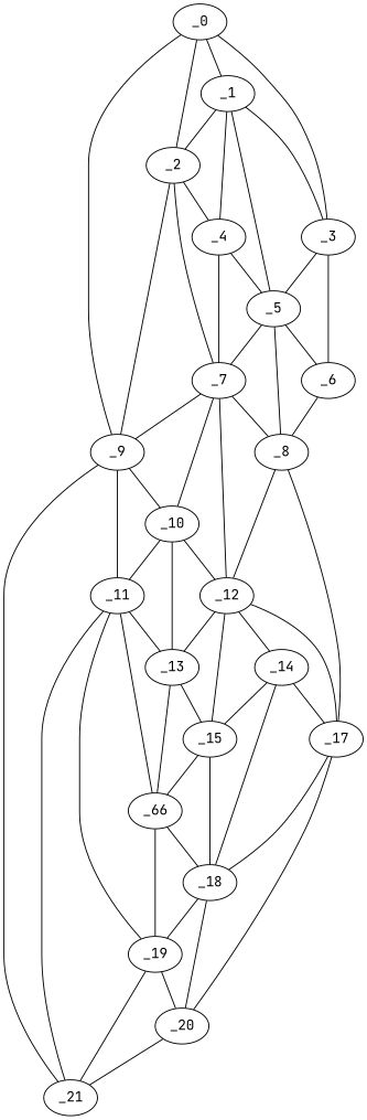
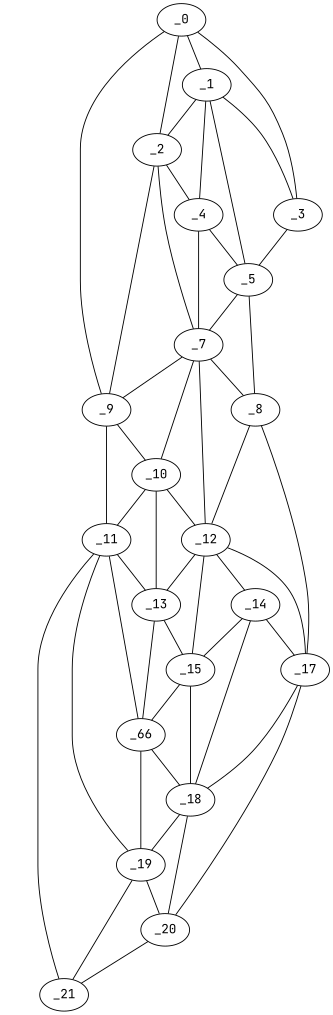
  graph {
    fontname="JetBrains Mono"
    node [fontname="JetBrains Mono" x=17 y=96]
    edge [fontname="JetBrains Mono" valence=2]
    _0 [x=6 y=55]
    _1 [y=30]
    _2 [y=58]
    _3 [x=18 y=8]
    _9 [x=79 y=125]
    _4 [x=35 y=56]
    _5 [x=41 y=31]
    _7 [x=46 y=62]
-   _6 [x=46 y=3]
    _10 [x=81 y=102]
    _11 [x=87 y=120]
    _21 [x=126 y=117]
    _8 [x=69 y=26]
    _12 [x=90 y=83]
    _13 [x=91]
    n16 [label=_66 x=105 y=103]
    _19 [x=116 y=114]
    _17 [x=110 y=71]
    _14 [x=104 y=81]
    _15 [x=105 y=93]
    _18 [x=116]
    _20 [x=126 y=106]
    _0 -- _1 [valence=1]
    _0 -- _2 [valence=1]
    _0 -- _3 [valence=1]
    _0 -- _9 [valence=1]
    _1 -- _2 [valence=1]
    _1 -- _3
    _1 -- _4 [valence=1]
    _1 -- _5
    _2 -- _9
    _2 -- _4
    _2 -- _7 [valence=1]
    _3 -- _5 [valence=1]
-   _3 -- _6 [valence=1]
    _9 -- _10 [valence=1]
    _9 -- _11
-   _9 -- _21 [valence=1]
    _4 -- _5
    _4 -- _7 [valence=1]
    _5 -- _7
-   _5 -- _6 [valence=1]
    _5 -- _8
    _7 -- _9 [valence=1]
    _7 -- _10 [valence=1]
    _7 -- _8 [valence=1]
    _7 -- _12
-   _6 -- _8 [valence=1]
    _10 -- _11
    _10 -- _12
    _10 -- _13 [valence=1]
    _11 -- _21
    _11 -- _13
    _11 -- n16
    _11 -- _19
    _8 -- _12
    _8 -- _17 [valence=1]
    _12 -- _13
    _12 -- _17
    _12 -- _14 [valence=1]
    _12 -- _15
    _13 -- n16
    _13 -- _15
    n16 -- _19
    n16 -- _18 [valence=1]
    _19 -- _21
    _19 -- _20 [valence=1]
    _17 -- _18 [valence=1]
    _17 -- _20 [valence=1]
    _14 -- _17
    _14 -- _15 [valence=1]
    _14 -- _18
    _15 -- n16
    _15 -- _18
    _18 -- _19
    _18 -- _20
    _20 -- _21 [valence=1]
  }
